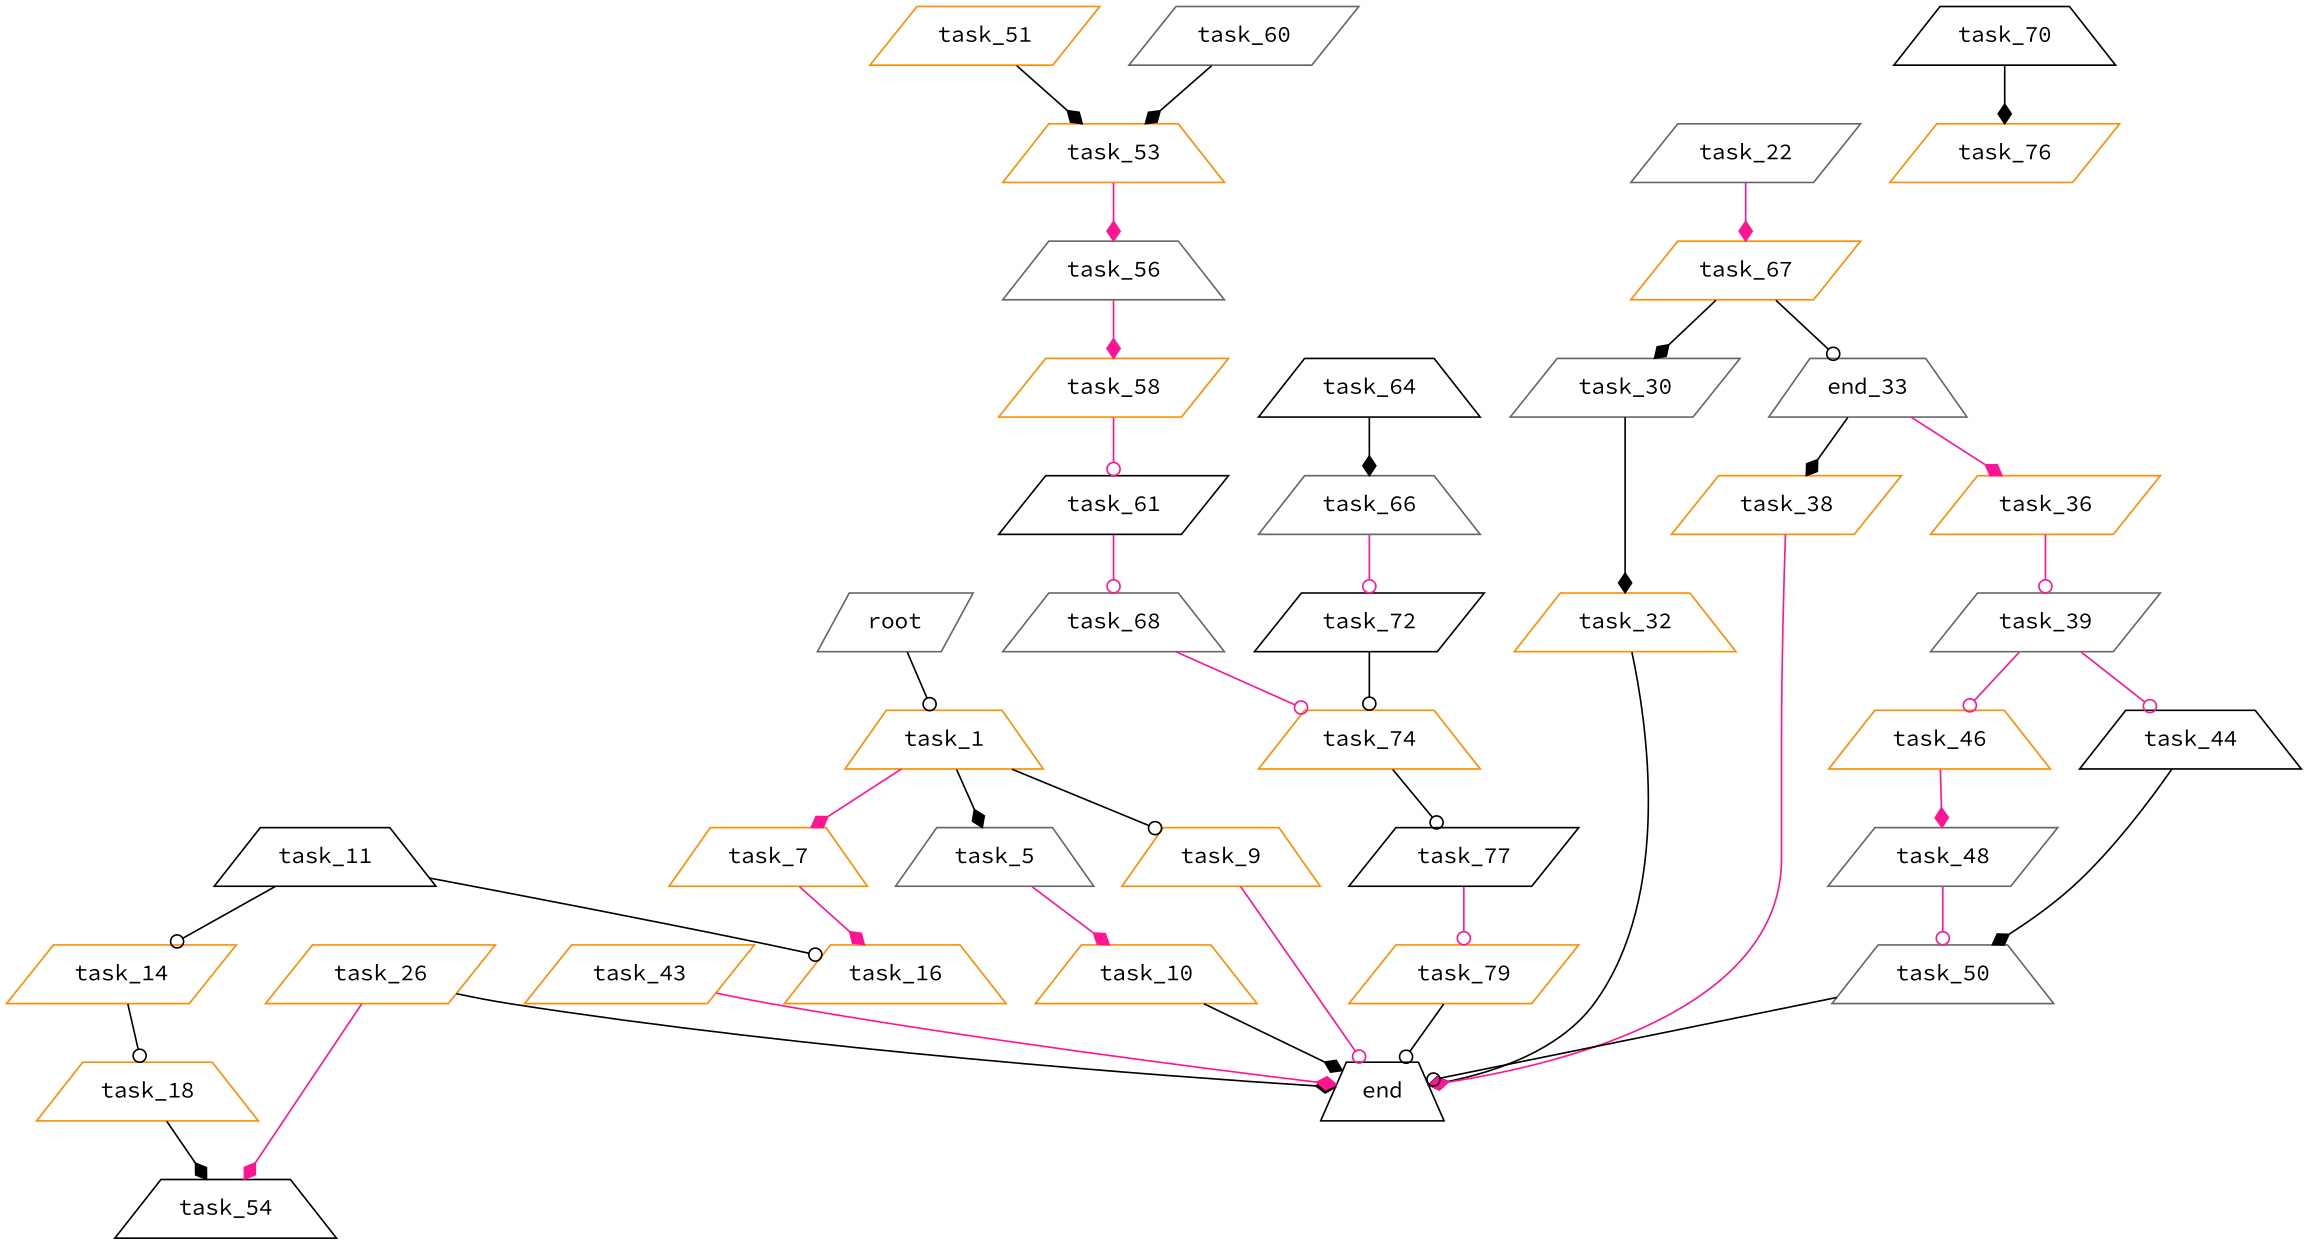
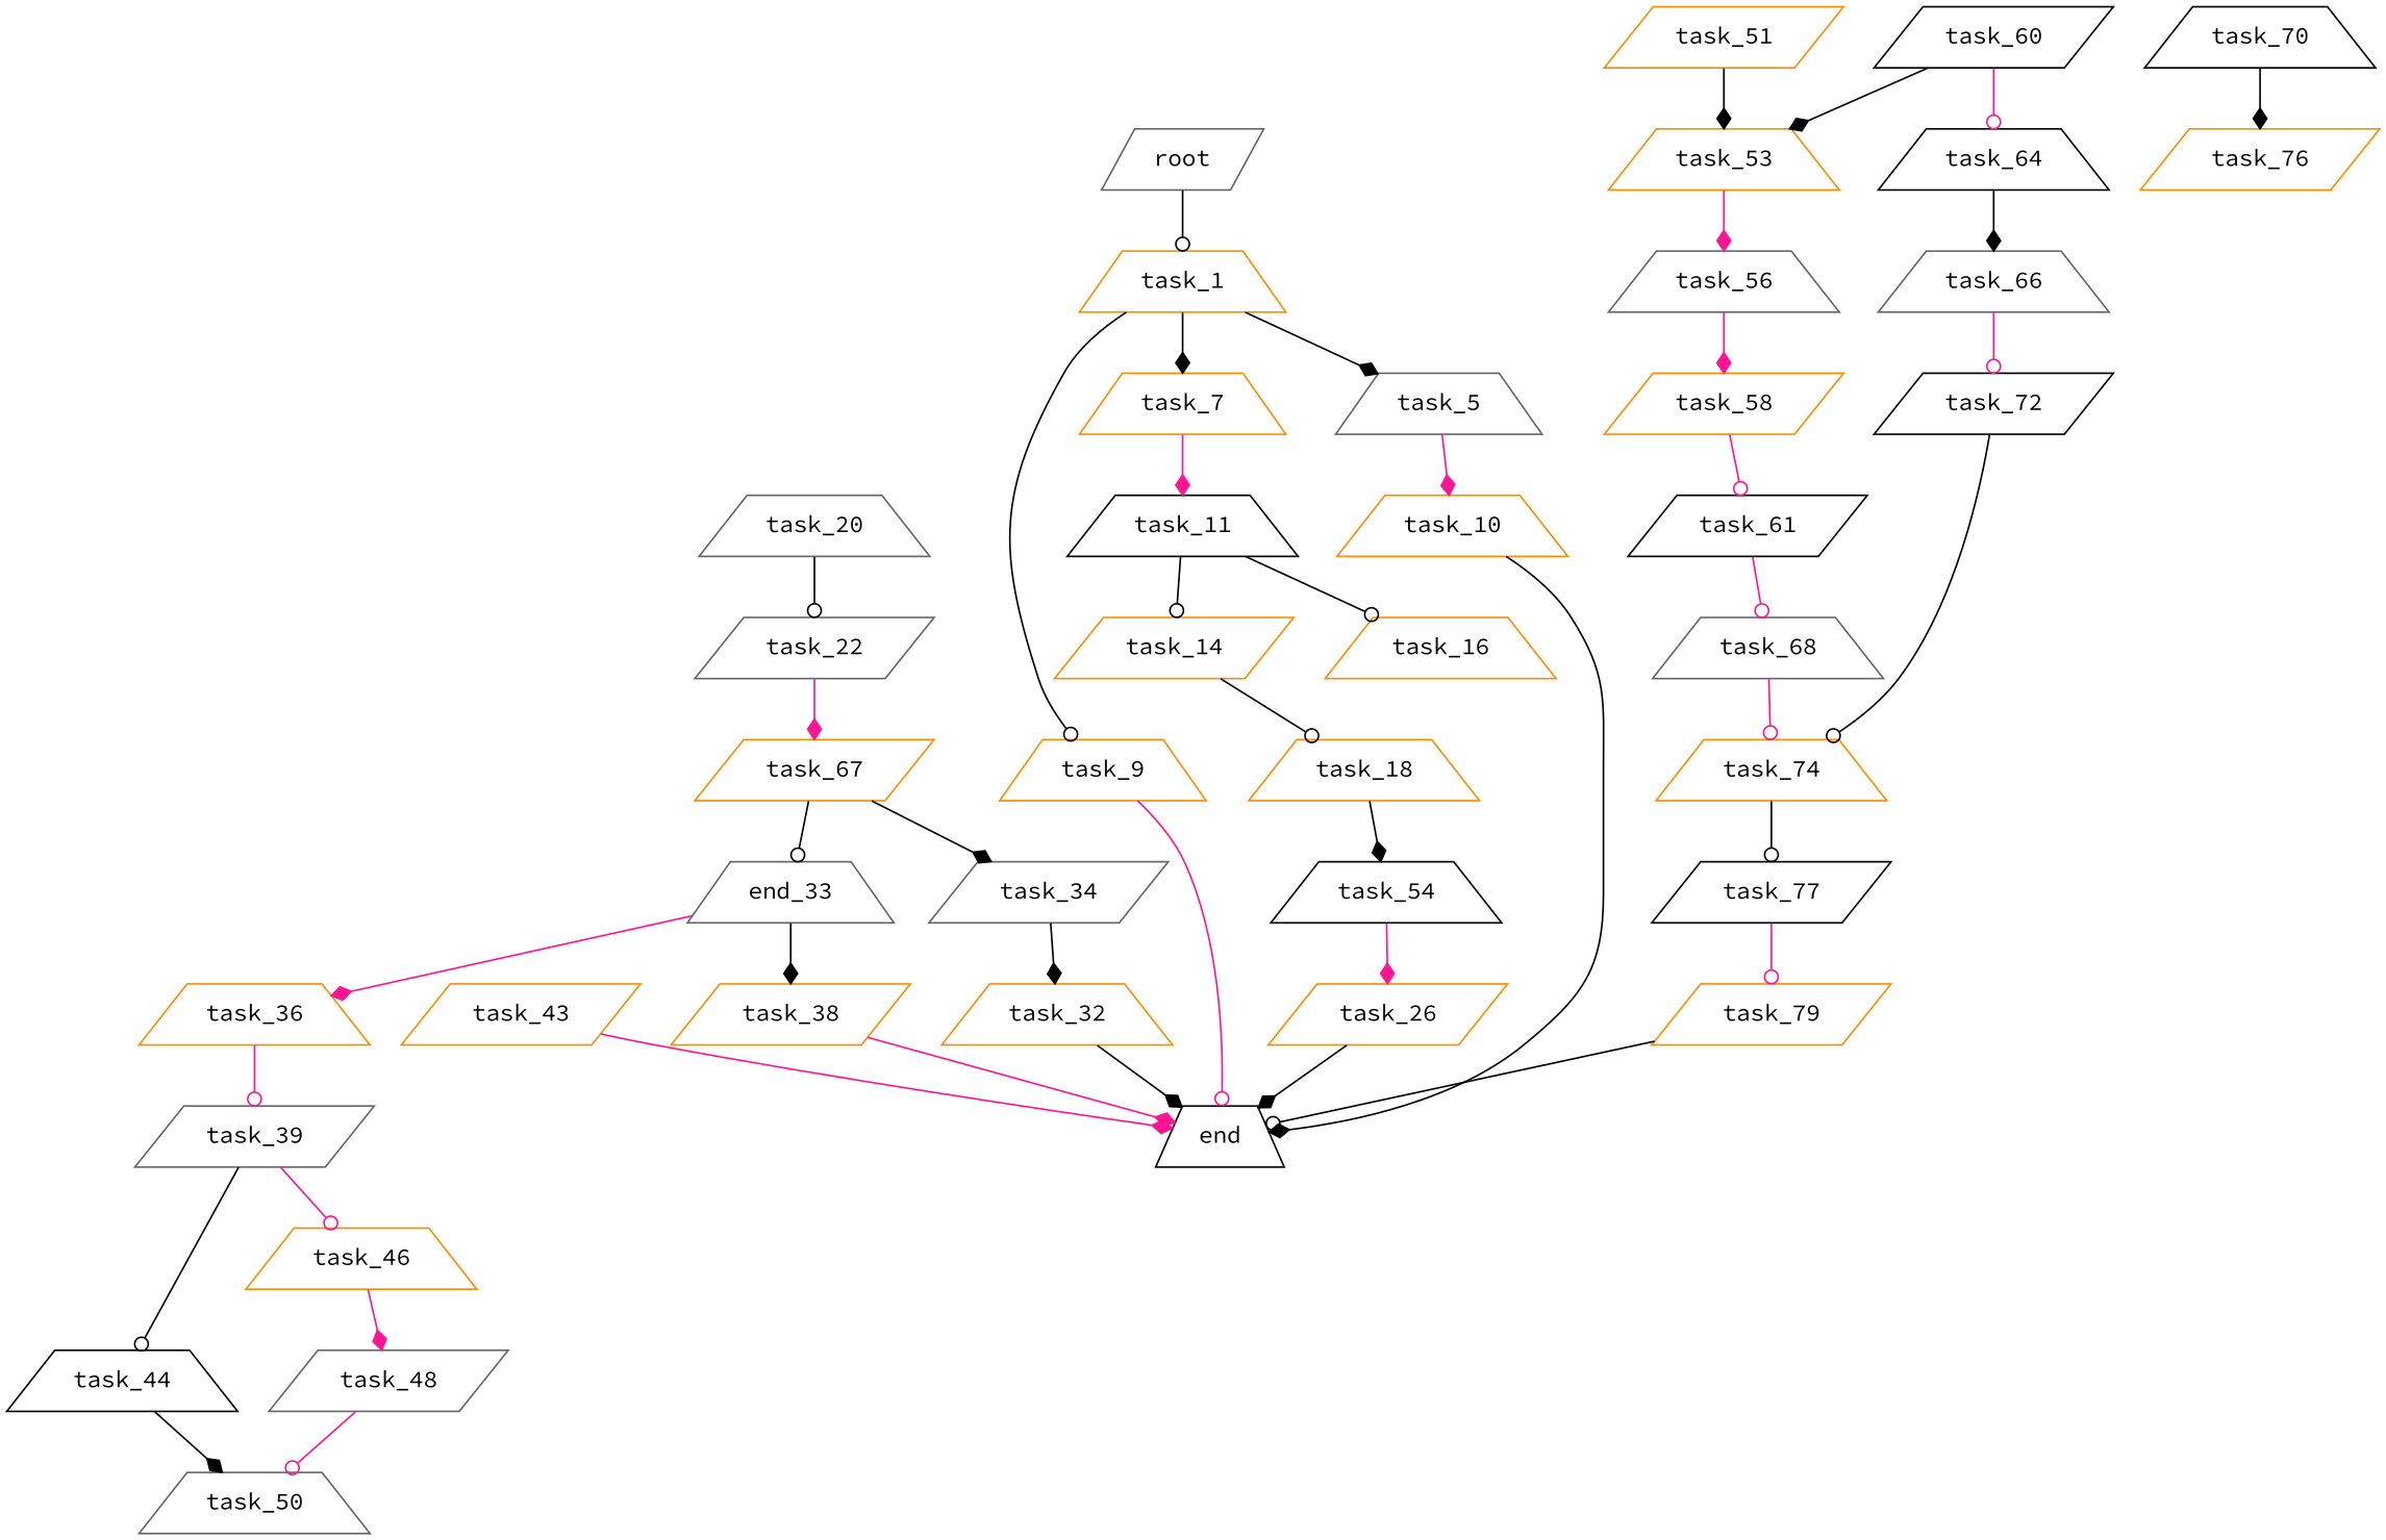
  digraph {
    fontname="Source Code Pro"
    node [color=darkorange fontname="Source Code Pro" shape=trapezium]
    edge [arrowhead=diamond color=black fontname="Source Code Pro"]
    root [color=gray40 shape=parallelogram]
    task_1
    task_5 [color=gray40]
    task_7
    task_9
    task_10
    task_11 [color=black]
    end [color=black]
    task_14 [shape=parallelogram]
    task_16
    task_18
    n12 [color=black label=task_54]
+   task_20 [color=gray40]
    task_22 [color=gray40 shape=parallelogram]
    task_26 [shape=parallelogram]
    n16 [label=task_67 shape=parallelogram]
-   task_30 [color=gray40 shape=parallelogram]
+   task_30 [color=gray40 shape=parallelogram label=task_34]
    n18 [color=gray40 label=end_33]
    task_32
-   task_36 [shape=parallelogram]
+   task_36
    task_38 [shape=parallelogram]
    task_39 [color=gray40 shape=parallelogram]
    task_44 [color=black]
    task_46
    task_43 [shape=parallelogram]
    task_50 [color=gray40]
    task_48 [color=gray40 shape=parallelogram]
    task_51 [shape=parallelogram]
    task_53
    task_56 [color=gray40]
    task_58 [shape=parallelogram]
-   task_60 [color=gray40 shape=parallelogram]
+   task_60 [color=black shape=parallelogram]
    task_64 [color=black]
    n34 [color=black label=task_61 shape=parallelogram]
    task_66 [color=gray40]
    task_68 [color=gray40]
    task_74
    task_72 [color=black shape=parallelogram]
    task_70 [color=black]
    task_76 [shape=parallelogram]
    task_77 [color=black shape=parallelogram]
    task_79 [shape=parallelogram]
    root -> task_1 [arrowhead=odot]
    task_1 -> task_5
-   task_1 -> task_7 [color=deeppink]
+   task_1 -> task_7
    task_1 -> task_9 [arrowhead=odot]
    task_5 -> task_10 [color=deeppink]
-   task_7 -> task_16 [color=deeppink]
+   task_7 -> task_11 [color=deeppink]
    task_9 -> end [arrowhead=odot color=deeppink]
    task_10 -> end
    task_11 -> task_14 [arrowhead=odot]
    task_11 -> task_16 [arrowhead=odot]
    task_14 -> task_18 [arrowhead=odot]
    task_18 -> n12
-   task_26 -> n12 [color=deeppink]
+   n12 -> task_26 [color=deeppink]
+   task_20 -> task_22 [arrowhead=odot]
    task_22 -> n16 [color=deeppink]
    task_26 -> end
    n16 -> task_30
    n16 -> n18 [arrowhead=odot]
    task_30 -> task_32
    n18 -> task_36 [color=deeppink]
    n18 -> task_38
    task_32 -> end
    task_36 -> task_39 [arrowhead=odot color=deeppink]
    task_38 -> end [color=deeppink]
-   task_39 -> task_44 [arrowhead=odot color=deeppink]
+   task_39 -> task_44 [arrowhead=odot]
    task_39 -> task_46 [arrowhead=odot color=deeppink]
    task_44 -> task_50
    task_46 -> task_48 [color=deeppink]
    task_43 -> end [color=deeppink]
-   task_50 -> end [arrowhead=odot]
    task_48 -> task_50 [arrowhead=odot color=deeppink]
    task_51 -> task_53
    task_53 -> task_56 [color=deeppink]
    task_56 -> task_58 [color=deeppink]
    task_58 -> n34 [arrowhead=odot color=deeppink]
    task_60 -> task_53
+   task_60 -> task_64 [arrowhead=odot color=deeppink]
    task_64 -> task_66
    n34 -> task_68 [arrowhead=odot color=deeppink]
    task_66 -> task_72 [arrowhead=odot color=deeppink]
    task_68 -> task_74 [arrowhead=odot color=deeppink]
    task_74 -> task_77 [arrowhead=odot]
    task_72 -> task_74 [arrowhead=odot]
    task_70 -> task_76
    task_77 -> task_79 [arrowhead=odot color=deeppink]
    task_79 -> end [arrowhead=odot]
  }
